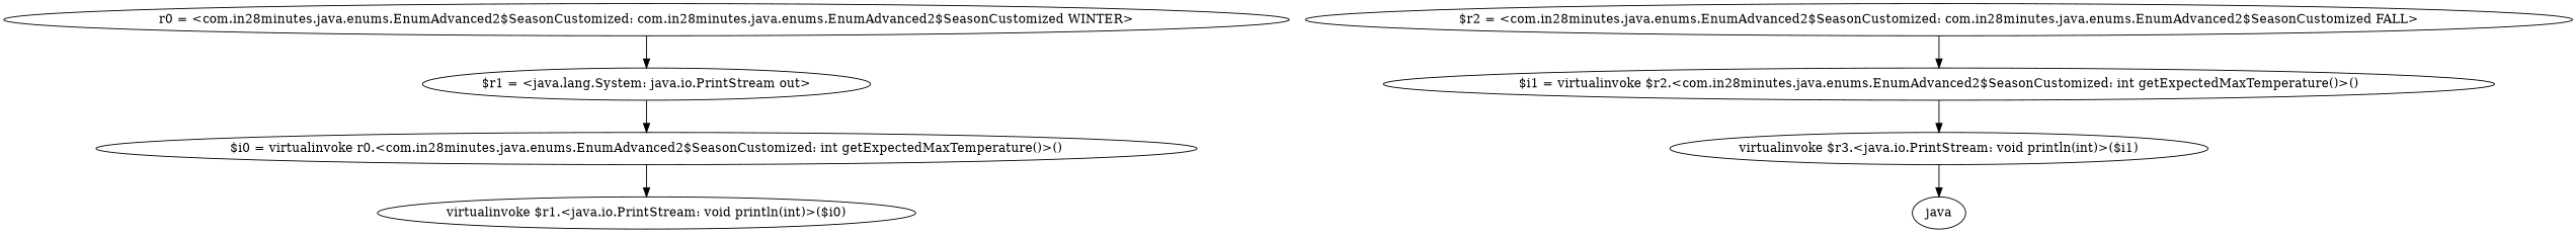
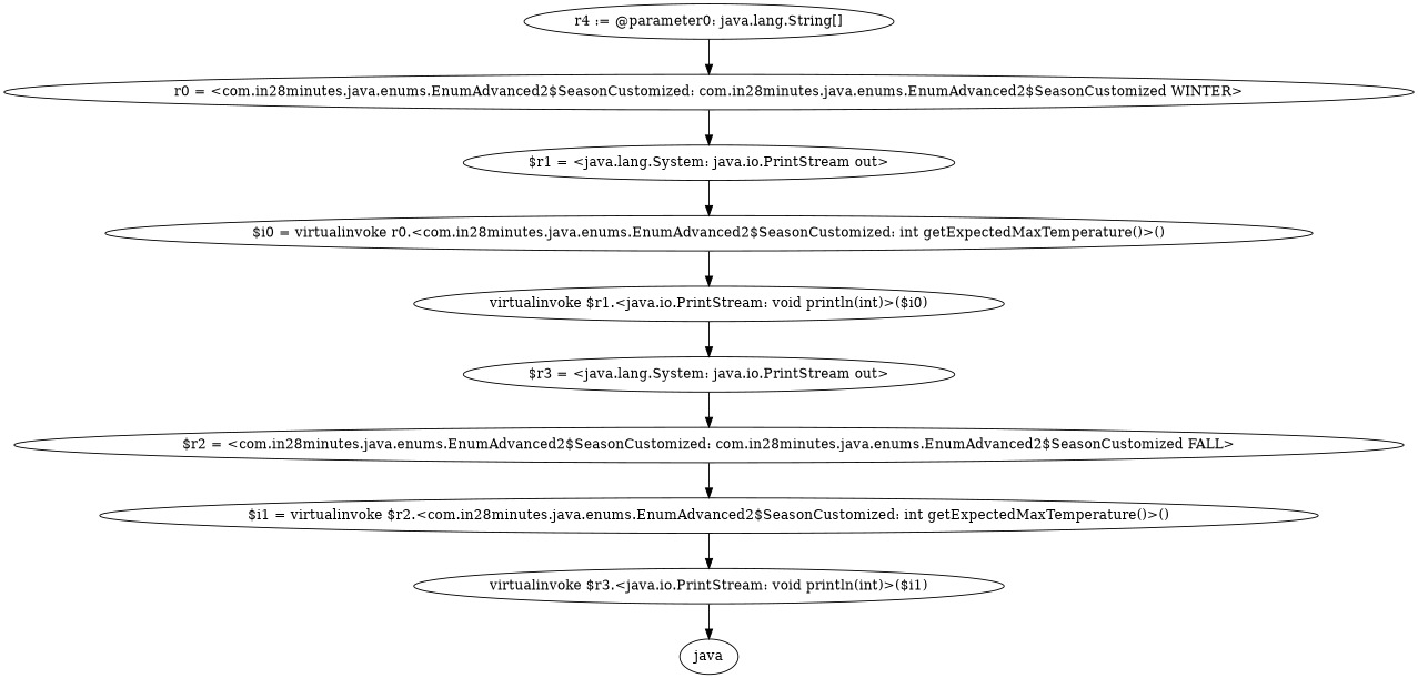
  digraph {
+   "r4 := @parameter0: java.lang.String[]"
    "r0 = <com.in28minutes.java.enums.EnumAdvanced2$SeasonCustomized: com.in28minutes.java.enums.EnumAdvanced2$SeasonCustomized WINTER>"
    "$r1 = <java.lang.System: java.io.PrintStream out>"
    "$i0 = virtualinvoke r0.<com.in28minutes.java.enums.EnumAdvanced2$SeasonCustomized: int getExpectedMaxTemperature()>()"
    "virtualinvoke $r1.<java.io.PrintStream: void println(int)>($i0)"
+   "$r3 = <java.lang.System: java.io.PrintStream out>"
    "$r2 = <com.in28minutes.java.enums.EnumAdvanced2$SeasonCustomized: com.in28minutes.java.enums.EnumAdvanced2$SeasonCustomized FALL>"
    "$i1 = virtualinvoke $r2.<com.in28minutes.java.enums.EnumAdvanced2$SeasonCustomized: int getExpectedMaxTemperature()>()"
    "virtualinvoke $r3.<java.io.PrintStream: void println(int)>($i1)"
    n10 [label=java]
+   "r4 := @parameter0: java.lang.String[]" -> "r0 = <com.in28minutes.java.enums.EnumAdvanced2$SeasonCustomized: com.in28minutes.java.enums.EnumAdvanced2$SeasonCustomized WINTER>"
    "r0 = <com.in28minutes.java.enums.EnumAdvanced2$SeasonCustomized: com.in28minutes.java.enums.EnumAdvanced2$SeasonCustomized WINTER>" -> "$r1 = <java.lang.System: java.io.PrintStream out>"
    "$r1 = <java.lang.System: java.io.PrintStream out>" -> "$i0 = virtualinvoke r0.<com.in28minutes.java.enums.EnumAdvanced2$SeasonCustomized: int getExpectedMaxTemperature()>()"
    "$i0 = virtualinvoke r0.<com.in28minutes.java.enums.EnumAdvanced2$SeasonCustomized: int getExpectedMaxTemperature()>()" -> "virtualinvoke $r1.<java.io.PrintStream: void println(int)>($i0)"
+   "virtualinvoke $r1.<java.io.PrintStream: void println(int)>($i0)" -> "$r3 = <java.lang.System: java.io.PrintStream out>"
+   "$r3 = <java.lang.System: java.io.PrintStream out>" -> "$r2 = <com.in28minutes.java.enums.EnumAdvanced2$SeasonCustomized: com.in28minutes.java.enums.EnumAdvanced2$SeasonCustomized FALL>"
    "$r2 = <com.in28minutes.java.enums.EnumAdvanced2$SeasonCustomized: com.in28minutes.java.enums.EnumAdvanced2$SeasonCustomized FALL>" -> "$i1 = virtualinvoke $r2.<com.in28minutes.java.enums.EnumAdvanced2$SeasonCustomized: int getExpectedMaxTemperature()>()"
    "$i1 = virtualinvoke $r2.<com.in28minutes.java.enums.EnumAdvanced2$SeasonCustomized: int getExpectedMaxTemperature()>()" -> "virtualinvoke $r3.<java.io.PrintStream: void println(int)>($i1)"
    "virtualinvoke $r3.<java.io.PrintStream: void println(int)>($i1)" -> n10
  }
